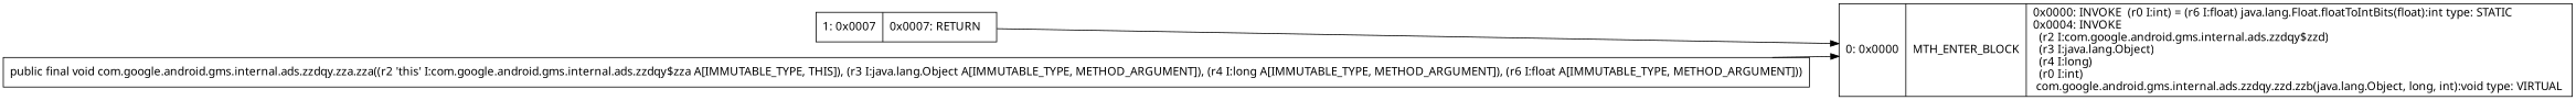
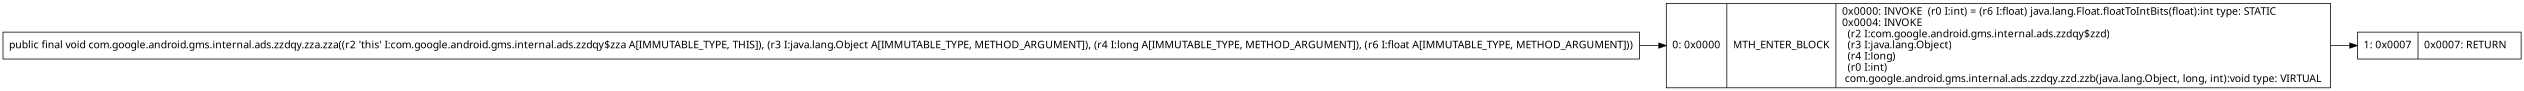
  digraph {
    rankdir=LR
    fontname="Noto Sans"
    node [shape=record fontname="Noto Sans"]
    edge [fontname="Noto Sans"]
    n1 [label="{0\:\ 0x0000|MTH_ENTER_BLOCK\l|0x0000: INVOKE  (r0 I:int) = (r6 I:float) java.lang.Float.floatToIntBits(float):int type: STATIC \l0x0004: INVOKE  \l  (r2 I:com.google.android.gms.internal.ads.zzdqy$zzd)\l  (r3 I:java.lang.Object)\l  (r4 I:long)\l  (r0 I:int)\l com.google.android.gms.internal.ads.zzdqy.zzd.zzb(java.lang.Object, long, int):void type: VIRTUAL \l}"]
    n2 [label="{1\:\ 0x0007|0x0007: RETURN   \l}"]
    n3 [label="{public final void com.google.android.gms.internal.ads.zzdqy.zza.zza((r2 'this' I:com.google.android.gms.internal.ads.zzdqy$zza A[IMMUTABLE_TYPE, THIS]), (r3 I:java.lang.Object A[IMMUTABLE_TYPE, METHOD_ARGUMENT]), (r4 I:long A[IMMUTABLE_TYPE, METHOD_ARGUMENT]), (r6 I:float A[IMMUTABLE_TYPE, METHOD_ARGUMENT])) }"]
-   n2 -> n1
+   n1 -> n2
    n3 -> n1
  }
